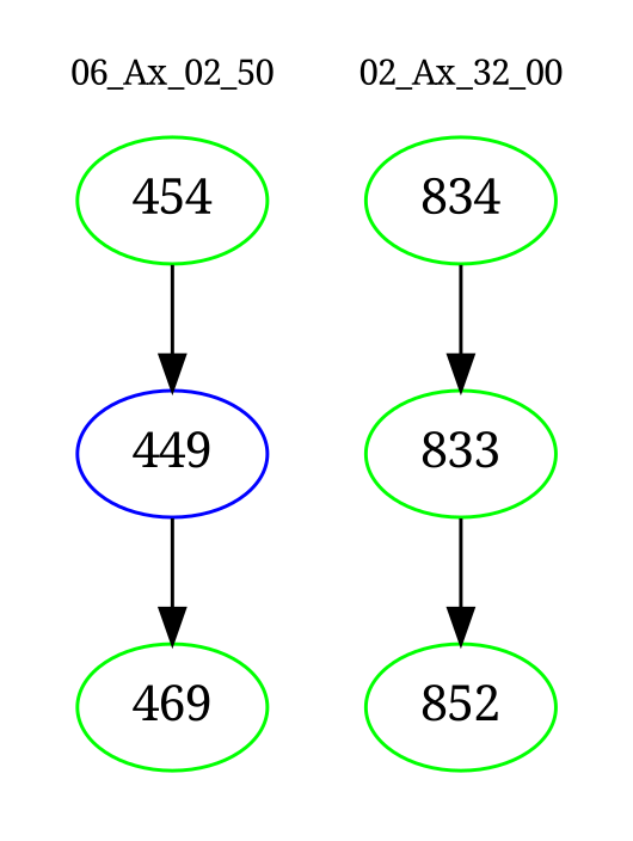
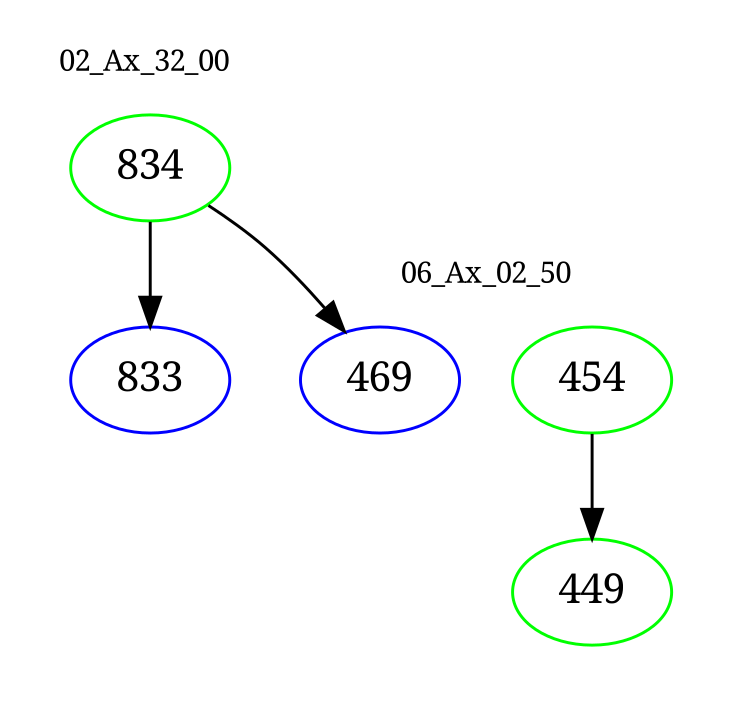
  digraph {
    fontname="Noto Serif"
    node [color=green fontname="Noto Serif"]
    edge [color=black fontname="Noto Serif"]
    n1 [label=454]
-   n2 [color=blue label=449]
-   n3 [label=469]
+   n2 [label=449]
+   n3 [color=blue label=469]
    n4 [label=834]
-   n5 [label=833]
-   n6 [label=852]
+   n5 [color=blue label=833]
    subgraph cluster_1 {
      color=white
      fontsize=10
      label="06_Ax_02_50"
      n1
      n2
      n3
    }
    subgraph cluster_2 {
      color=white
      fontsize=10
      label="02_Ax_32_00"
      n4
      n5
-     n6
    }
    n1 -> n2
-   n2 -> n3
+   n4 -> n3
    n4 -> n5
-   n5 -> n6
  }
